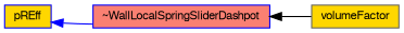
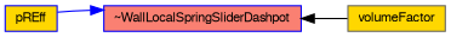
  digraph {
    rankdir=LR
    node [color=blue fillcolor=gold fontname=FreeSans fontsize=10 shape=record style=filled]
    edge [dir=back fontname=FreeSans fontsize=10 labelfontname=FreeSans labelfontsize=10 style=solid]
    n1 [fontcolor=black height=0.2 label=pREff width=0.4]
    n2 [fillcolor=salmon height=0.2 label="~WallLocalSpringSliderDashpot" width=0.4]
    n3 [color=gray40 height=0.2 label=volumeFactor width=0.4]
-   n1 -> n2 [color=blue]
+   n2 -> n1 [color=blue]
    n2 -> n3 [color=black]
  }
